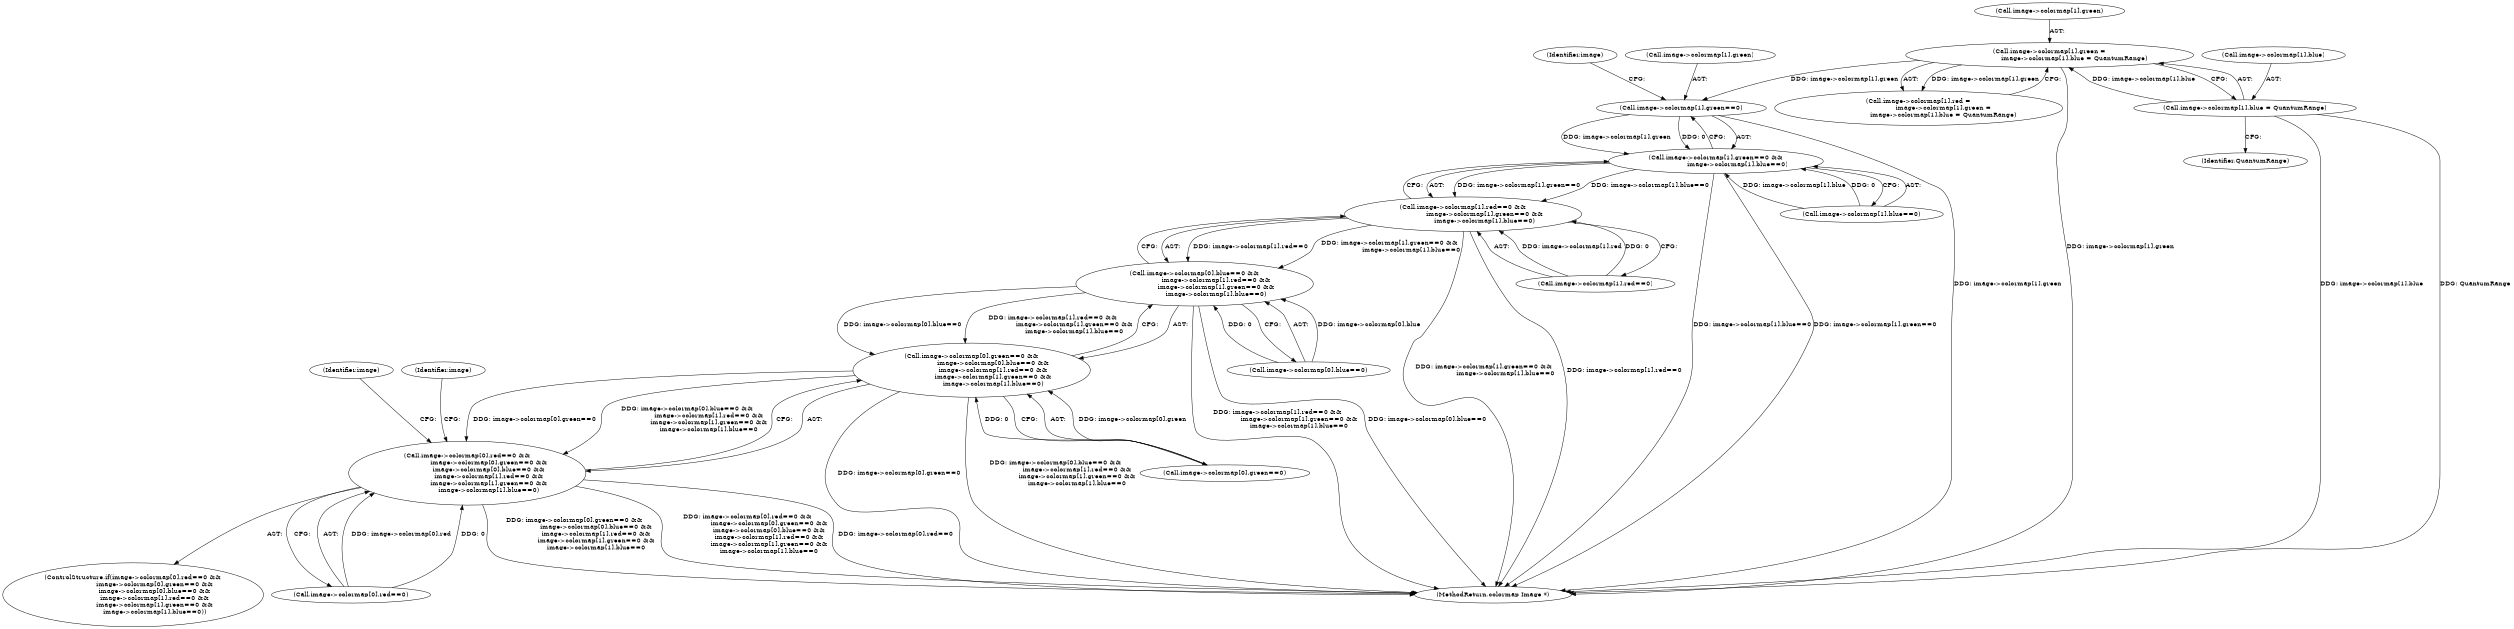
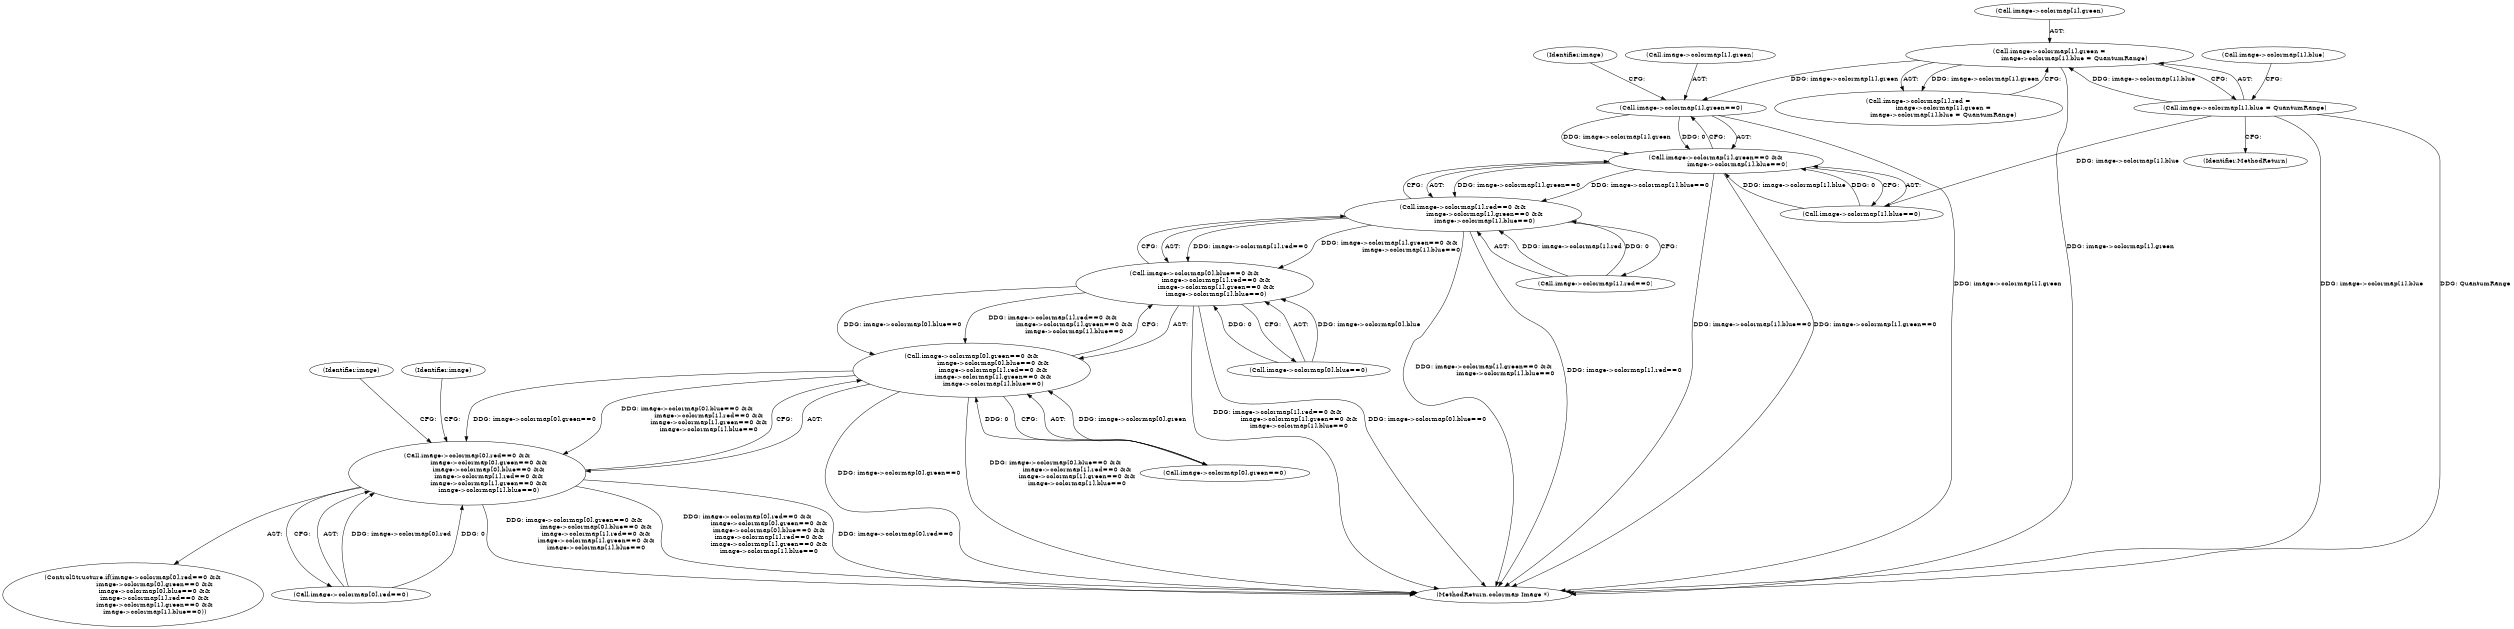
  digraph {
    n1 [label="(Call,image->colormap[1].green==0)"]
    n2 [label="(Call,image->colormap[1].green==0 &&\n                     image->colormap[1].blue==0)"]
    n3 [label="(MethodReturn,colormap Image *)"]
    n4 [label="(Call,image->colormap[1].blue==0)"]
    n5 [label="(Call,image->colormap[1].red==0 &&\n                     image->colormap[1].green==0 &&\n                     image->colormap[1].blue==0)"]
    n6 [label="(Call,image->colormap[1].green =\n                        image->colormap[1].blue = QuantumRange)"]
    n7 [label="(Call,image->colormap[1].blue = QuantumRange)"]
    n8 [label="(Call,image->colormap[1].red =\n                        image->colormap[1].green =\n                        image->colormap[1].blue = QuantumRange)"]
-   n9 [label="(Identifier,QuantumRange)"]
+   n9 [label="(Identifier,MethodReturn)"]
    n10 [label="(Call,image->colormap[0].blue==0 &&\n                     image->colormap[1].red==0 &&\n                     image->colormap[1].green==0 &&\n                     image->colormap[1].blue==0)"]
    n11 [label="(Call,image->colormap[1].red==0)"]
    n12 [label="(Call,image->colormap[0].green==0 &&\n                     image->colormap[0].blue==0 &&\n                     image->colormap[1].red==0 &&\n                     image->colormap[1].green==0 &&\n                     image->colormap[1].blue==0)"]
    n13 [label="(Call,image->colormap[0].blue==0)"]
    n14 [label="(Call,image->colormap[0].red==0 &&\n                     image->colormap[0].green==0 &&\n                     image->colormap[0].blue==0 &&\n                     image->colormap[1].red==0 &&\n                     image->colormap[1].green==0 &&\n                     image->colormap[1].blue==0)"]
    n15 [label="(Call,image->colormap[0].green==0)"]
    n16 [label="(ControlStructure,if(image->colormap[0].red==0 &&\n                     image->colormap[0].green==0 &&\n                     image->colormap[0].blue==0 &&\n                     image->colormap[1].red==0 &&\n                     image->colormap[1].green==0 &&\n                     image->colormap[1].blue==0))"]
    n17 [label="(Call,image->colormap[0].red==0)"]
    n18 [label="(Identifier,image)"]
    n19 [label="(Call,image->colormap[1].green)"]
    n20 [label="(Call,image->colormap[1].blue)"]
    n21 [label="(Identifier,image)"]
    n22 [label="(Identifier,image)"]
    n23 [label="(Call,image->colormap[1].green)"]
    n1 -> n2 [label="AST: "]
    n1 -> n2 [label="DDG: image->colormap[1].green"]
    n1 -> n2 [label="DDG: 0"]
    n1 -> n3 [label="DDG: image->colormap[1].green"]
    n2 -> n1 [label="CFG: "]
    n2 -> n3 [label="DDG: image->colormap[1].blue==0"]
    n2 -> n3 [label="DDG: image->colormap[1].green==0"]
    n2 -> n4 [label="CFG: "]
    n2 -> n5 [label="AST: "]
    n2 -> n5 [label="DDG: image->colormap[1].green==0"]
    n2 -> n5 [label="DDG: image->colormap[1].blue==0"]
    n4 -> n2 [label="AST: "]
    n4 -> n2 [label="DDG: image->colormap[1].blue"]
    n4 -> n2 [label="DDG: 0"]
    n5 -> n2 [label="CFG: "]
    n5 -> n3 [label="DDG: image->colormap[1].green==0 &&\n                     image->colormap[1].blue==0"]
    n5 -> n3 [label="DDG: image->colormap[1].red==0"]
    n5 -> n10 [label="AST: "]
    n5 -> n10 [label="DDG: image->colormap[1].red==0"]
    n5 -> n10 [label="DDG: image->colormap[1].green==0 &&\n                     image->colormap[1].blue==0"]
    n5 -> n11 [label="CFG: "]
    n6 -> n1 [label="DDG: image->colormap[1].green"]
    n6 -> n3 [label="DDG: image->colormap[1].green"]
    n6 -> n7 [label="CFG: "]
    n6 -> n8 [label="AST: "]
    n6 -> n8 [label="DDG: image->colormap[1].green"]
    n7 -> n3 [label="DDG: image->colormap[1].blue"]
    n7 -> n3 [label="DDG: QuantumRange"]
+   n7 -> n4 [label="DDG: image->colormap[1].blue"]
    n7 -> n6 [label="AST: "]
    n7 -> n6 [label="DDG: image->colormap[1].blue"]
    n7 -> n9 [label="CFG: "]
    n8 -> n6 [label="CFG: "]
    n10 -> n3 [label="DDG: image->colormap[1].red==0 &&\n                     image->colormap[1].green==0 &&\n                     image->colormap[1].blue==0"]
    n10 -> n3 [label="DDG: image->colormap[0].blue==0"]
    n10 -> n5 [label="CFG: "]
    n10 -> n12 [label="AST: "]
    n10 -> n12 [label="DDG: image->colormap[0].blue==0"]
    n10 -> n12 [label="DDG: image->colormap[1].red==0 &&\n                     image->colormap[1].green==0 &&\n                     image->colormap[1].blue==0"]
    n10 -> n13 [label="CFG: "]
    n11 -> n5 [label="AST: "]
    n11 -> n5 [label="DDG: image->colormap[1].red"]
    n11 -> n5 [label="DDG: 0"]
    n12 -> n3 [label="DDG: image->colormap[0].green==0"]
    n12 -> n3 [label="DDG: image->colormap[0].blue==0 &&\n                     image->colormap[1].red==0 &&\n                     image->colormap[1].green==0 &&\n                     image->colormap[1].blue==0"]
    n12 -> n10 [label="CFG: "]
    n12 -> n14 [label="AST: "]
    n12 -> n14 [label="DDG: image->colormap[0].green==0"]
    n12 -> n14 [label="DDG: image->colormap[0].blue==0 &&\n                     image->colormap[1].red==0 &&\n                     image->colormap[1].green==0 &&\n                     image->colormap[1].blue==0"]
    n12 -> n15 [label="CFG: "]
    n13 -> n10 [label="AST: "]
    n13 -> n10 [label="DDG: image->colormap[0].blue"]
    n13 -> n10 [label="DDG: 0"]
    n14 -> n3 [label="DDG: image->colormap[0].red==0 &&\n                     image->colormap[0].green==0 &&\n                     image->colormap[0].blue==0 &&\n                     image->colormap[1].red==0 &&\n                     image->colormap[1].green==0 &&\n                     image->colormap[1].blue==0"]
    n14 -> n3 [label="DDG: image->colormap[0].red==0"]
    n14 -> n3 [label="DDG: image->colormap[0].green==0 &&\n                     image->colormap[0].blue==0 &&\n                     image->colormap[1].red==0 &&\n                     image->colormap[1].green==0 &&\n                     image->colormap[1].blue==0"]
    n14 -> n12 [label="CFG: "]
    n14 -> n16 [label="AST: "]
    n14 -> n17 [label="CFG: "]
    n15 -> n12 [label="AST: "]
    n15 -> n12 [label="DDG: image->colormap[0].green"]
    n15 -> n12 [label="DDG: 0"]
    n17 -> n14 [label="AST: "]
    n17 -> n14 [label="DDG: image->colormap[0].red"]
    n17 -> n14 [label="DDG: 0"]
    n18 -> n14 [label="CFG: "]
    n19 -> n6 [label="AST: "]
-   n20 -> n7 [label="AST: "]
+   n20 -> n7 [label="CFG: "]
    n21 -> n1 [label="CFG: "]
    n22 -> n14 [label="CFG: "]
    n23 -> n1 [label="AST: "]
  }
